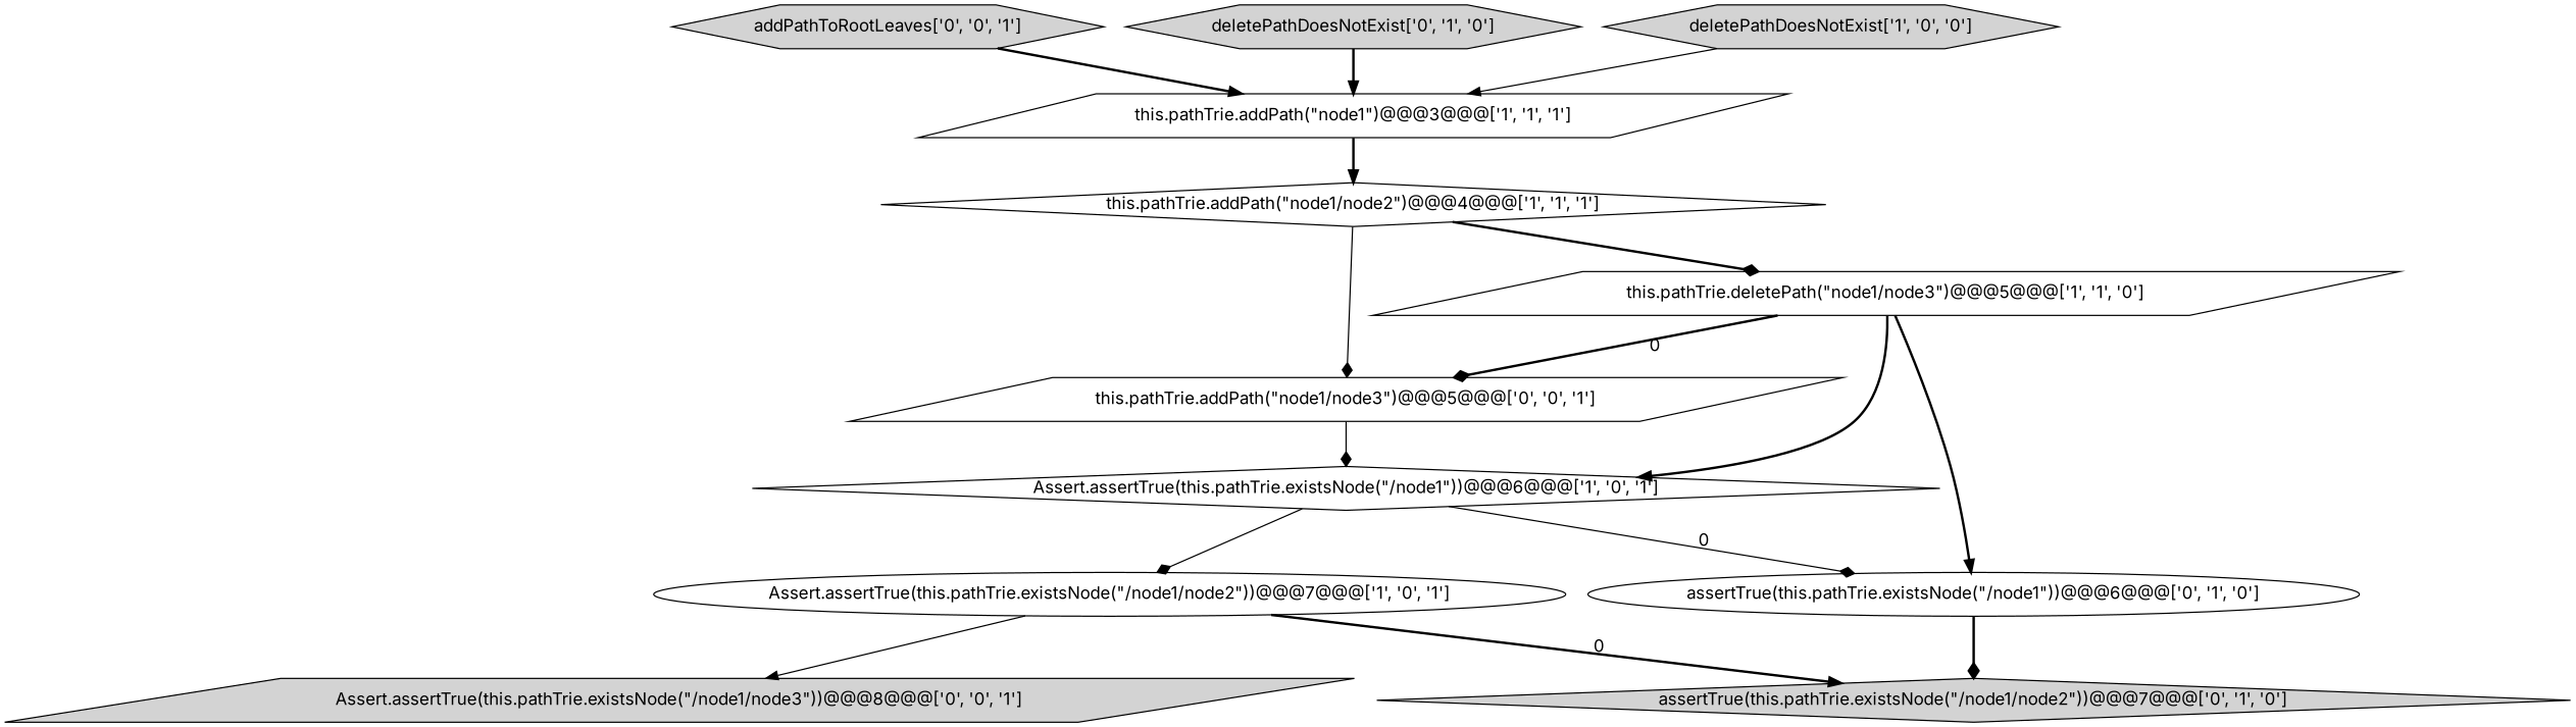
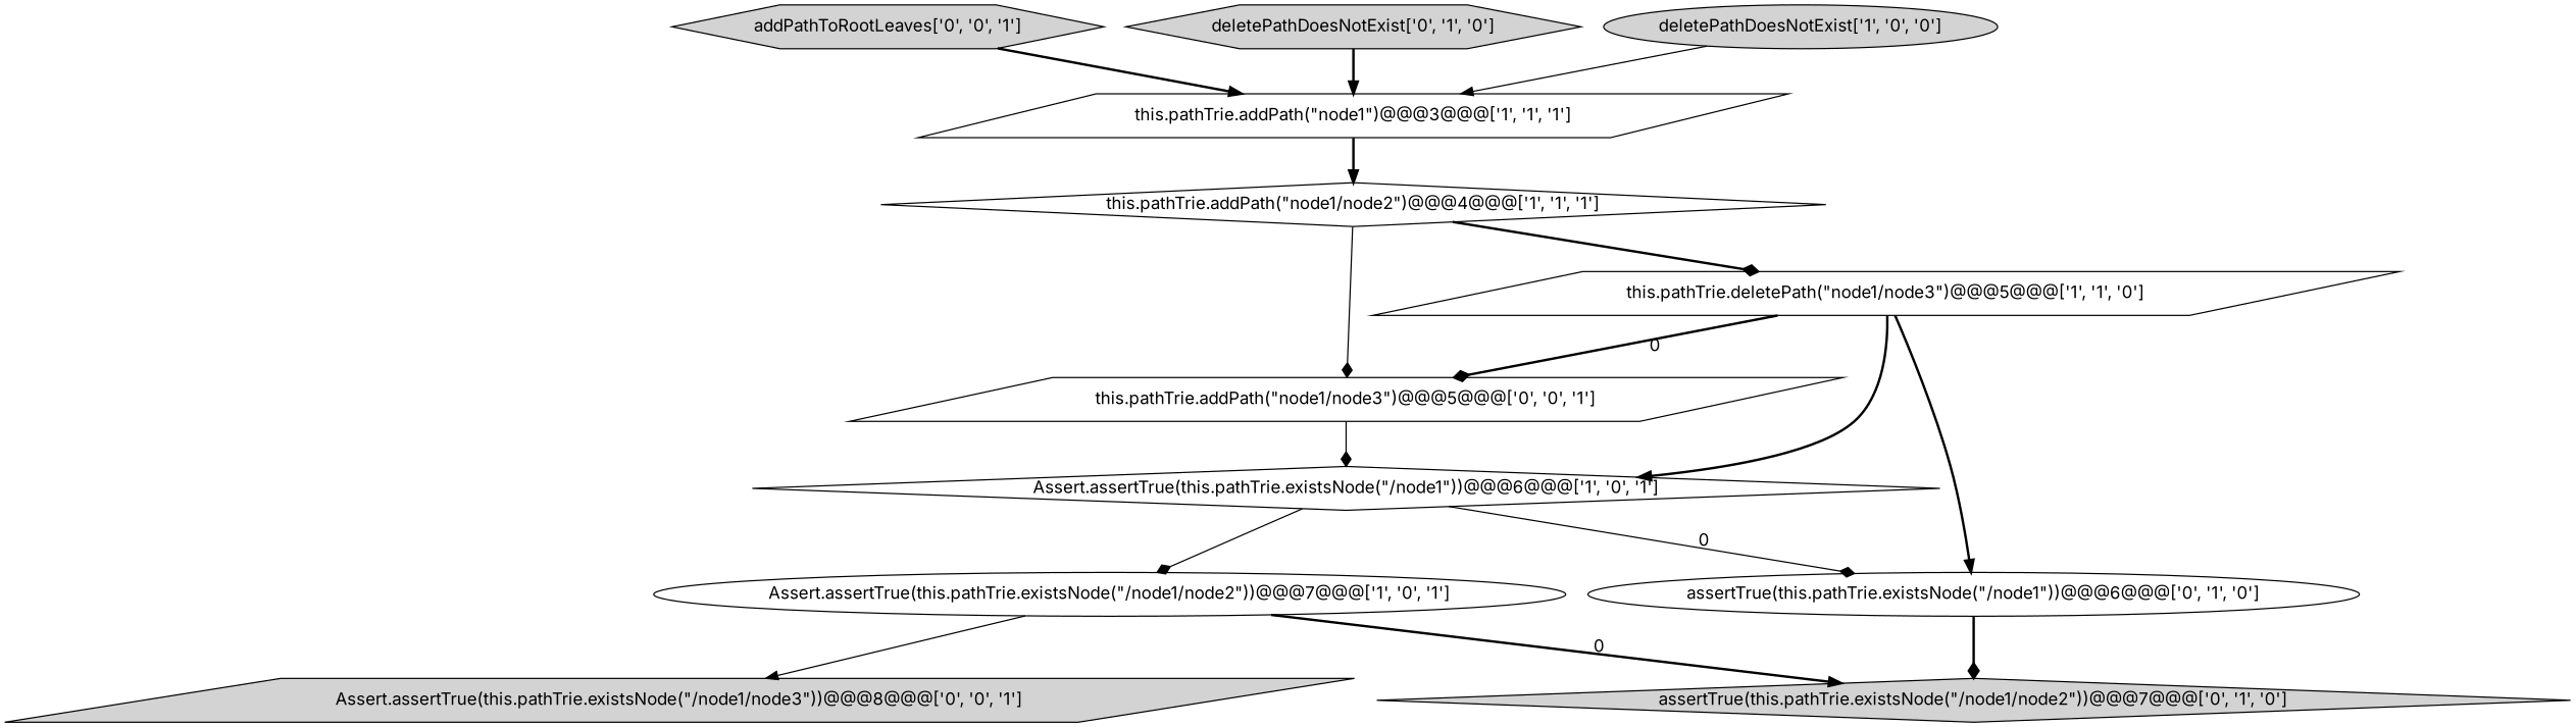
  digraph {
    fontname=Inter
    node [fillcolor=white shape=parallelogram style=filled fontname=Inter]
    edge [style=bold arrowhead=normal fontname=Inter]
    n1 [label="this.pathTrie.addPath(\"node1/node3\")@@@5@@@['0', '0', '1']"]
    n2 [label="Assert.assertTrue(this.pathTrie.existsNode(\"/node1\"))@@@6@@@['1', '0', '1']" shape=diamond]
    n3 [fillcolor=lightgray label="Assert.assertTrue(this.pathTrie.existsNode(\"/node1/node3\"))@@@8@@@['0', '0', '1']"]
    n4 [label="this.pathTrie.deletePath(\"node1/node3\")@@@5@@@['1', '1', '0']"]
    n5 [label="assertTrue(this.pathTrie.existsNode(\"/node1\"))@@@6@@@['0', '1', '0']" shape=ellipse]
    n6 [fillcolor=lightgray label="addPathToRootLeaves['0', '0', '1']" shape=hexagon]
    n7 [label="this.pathTrie.addPath(\"node1\")@@@3@@@['1', '1', '1']"]
    n8 [label="this.pathTrie.addPath(\"node1/node2\")@@@4@@@['1', '1', '1']" shape=diamond]
    n9 [label="Assert.assertTrue(this.pathTrie.existsNode(\"/node1/node2\"))@@@7@@@['1', '0', '1']" shape=ellipse]
    n10 [fillcolor=lightgray label="deletePathDoesNotExist['0', '1', '0']" shape=hexagon]
    n11 [fillcolor=lightgray label="assertTrue(this.pathTrie.existsNode(\"/node1/node2\"))@@@7@@@['0', '1', '0']" shape=diamond]
-   n12 [fillcolor=lightgray label="deletePathDoesNotExist['1', '0', '0']" shape=hexagon]
+   n12 [fillcolor=lightgray label="deletePathDoesNotExist['1', '0', '0']" shape=ellipse]
    n1 -> n2 [style=solid arrowhead=diamond]
    n2 -> n5 [label=0 style=solid arrowhead=diamond]
    n2 -> n9 [style=solid arrowhead=diamond]
    n4 -> n1 [label=0 arrowhead=diamond]
    n4 -> n2
    n4 -> n5
    n5 -> n11 [arrowhead=diamond]
    n6 -> n7
    n7 -> n8
    n8 -> n1 [style=solid arrowhead=diamond]
    n8 -> n4 [arrowhead=diamond]
    n9 -> n3 [style=solid]
    n9 -> n11 [label=0]
    n10 -> n7
    n12 -> n7 [style=solid]
  }
